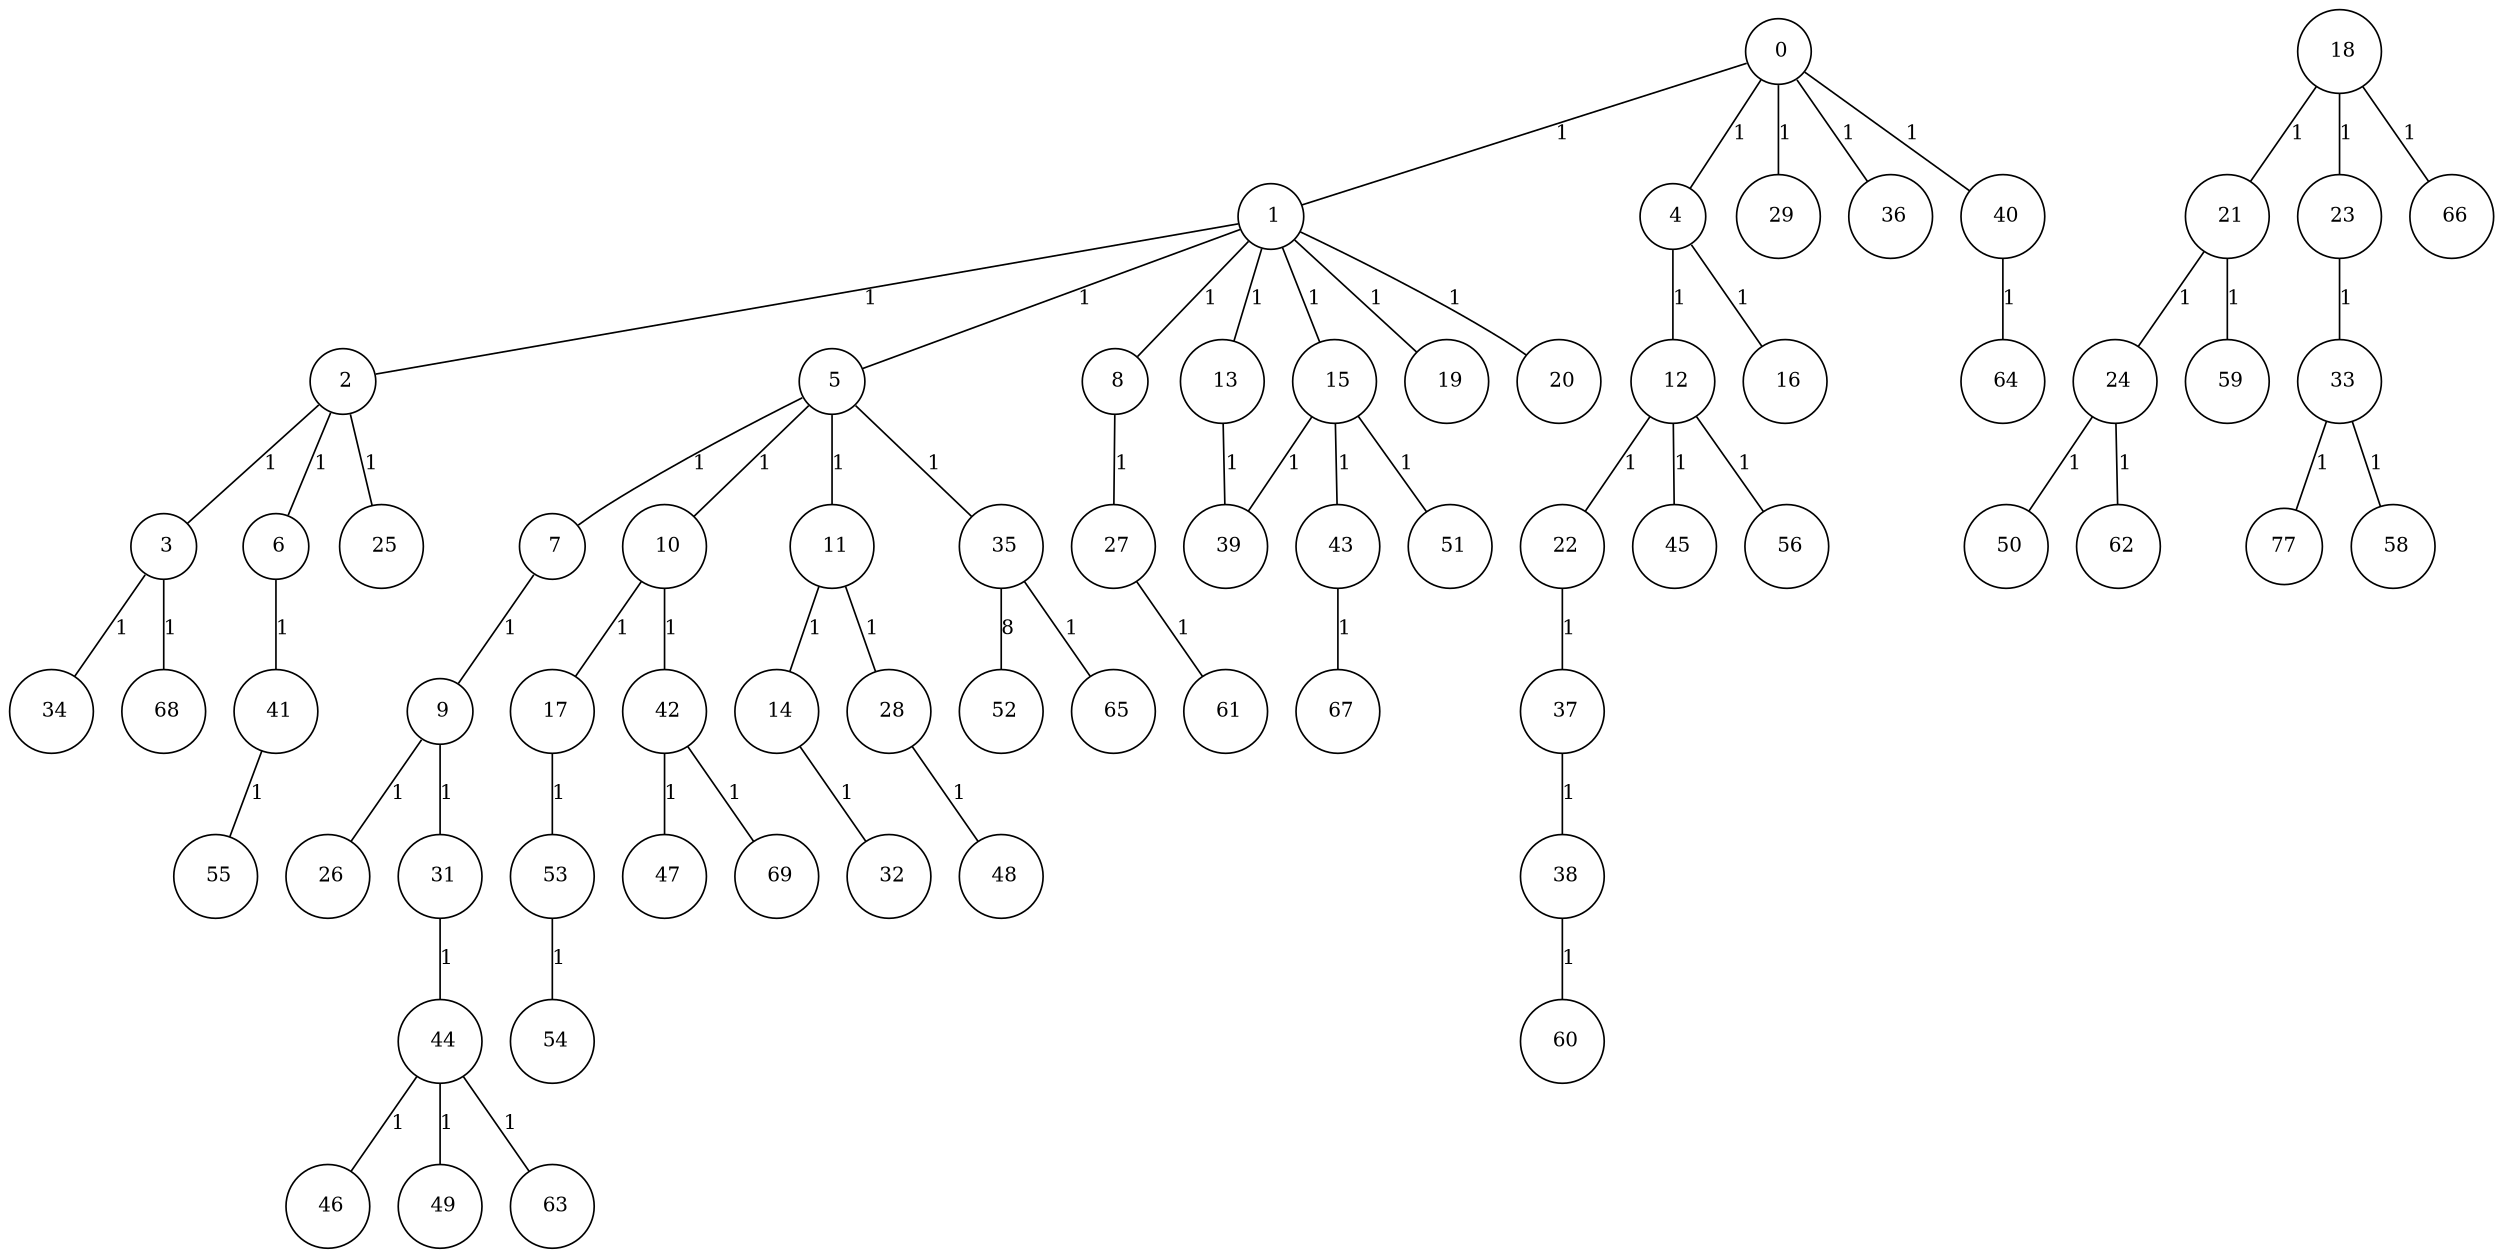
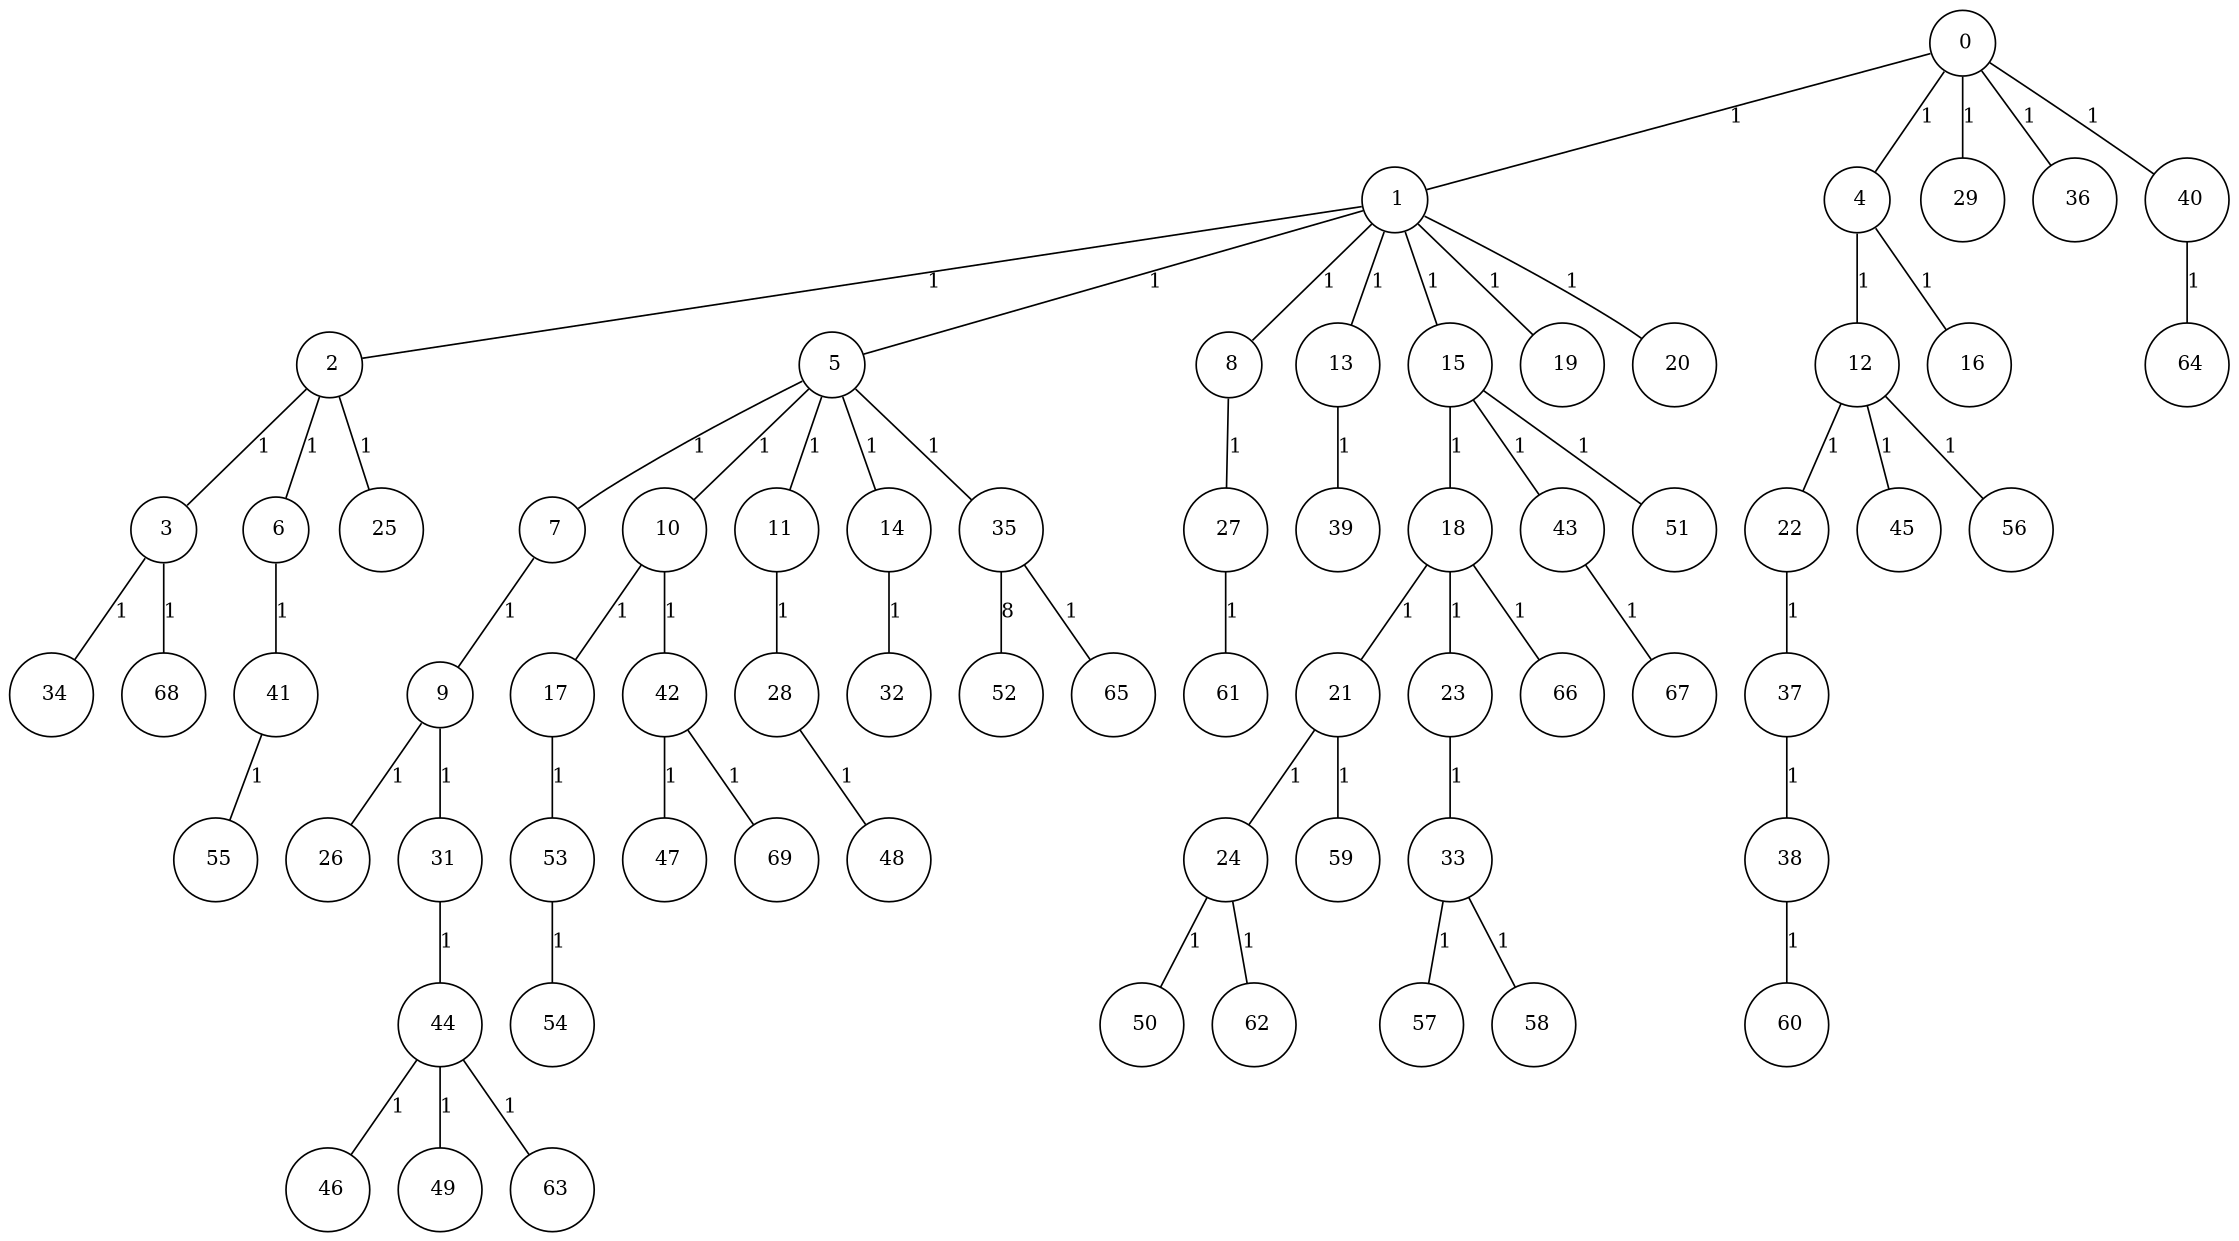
  graph {
    fixedsize="true;"
    node [color=black fontsize=12 hight=.12 shape=circle]
    edge [fontsize=12]
    n1 [label=" 0" width=.12]
    n2 [label=" 1" width=.12]
    n3 [label=" 4" width=.12]
    n4 [label=" 29" width=.12]
    n5 [label=" 36" width=.12]
    n6 [label=" 40" width=.12]
    n7 [label=" 2" width=.12]
    n8 [label=" 5" width=.12]
    n9 [label=" 8" width=.12]
    n10 [label=" 13" width=.12]
    n11 [label=" 15" width=.12]
    n12 [label=" 19" width=.12]
    n13 [label=" 20" width=.12]
    n14 [label=" 12" width=.12]
    n15 [label=" 16" width=.12]
    n16 [label=" 64" width=.12]
    n17 [label=" 3" width=.12]
    n18 [label=" 6" width=.12]
    n19 [label=" 25" width=.12]
    n20 [label=" 7" width=.12]
    n21 [label=" 10" width=.12]
    n22 [label=" 11" width=.12]
    n23 [label=" 14" width=.12]
    n24 [label=" 35" width=.12]
    n25 [label=" 27" width=.12]
    n26 [label=" 39" width=.12]
    n27 [label=" 18" width=.12]
    n28 [label=" 43" width=.12]
    n29 [label=" 51" width=.12]
    n30 [label=" 34" width=.12]
    n31 [label=" 68" width=.12]
    n32 [label=" 41" width=.12]
    n33 [label=" 22" width=.12]
    n34 [label=" 45" width=.12]
    n35 [label=" 56" width=.12]
    n36 [label=" 9" width=.12]
    n37 [label=" 17" width=.12]
    n38 [label=" 42" width=.12]
    n39 [label=" 28" width=.12]
    n40 [label=" 32" width=.12]
    n41 [label=" 52" width=.12]
    n42 [label=" 65" width=.12]
    n43 [label=" 55" width=.12]
    n44 [label=" 26" width=.12]
    n45 [label=" 31" width=.12]
    n46 [label=" 61" width=.12]
    n47 [label=" 44" width=.12]
    n48 [label=" 53" width=.12]
    n49 [label=" 47" width=.12]
    n50 [label=" 69" width=.12]
    n51 [label=" 48" width=.12]
    n52 [label=" 37" width=.12]
    n53 [label=" 21" width=.12]
    n54 [label=" 23" width=.12]
    n55 [label=" 66" width=.12]
    n56 [label=" 67" width=.12]
    n57 [label=" 54" width=.12]
    n58 [label=" 24" width=.12]
    n59 [label=" 59" width=.12]
    n60 [label=" 33" width=.12]
    n61 [label=" 50" width=.12]
    n62 [label=" 62" width=.12]
    n63 [label=" 38" width=.12]
-   n64 [label=77 width=.12]
+   n64 [label=" 57" width=.12]
    n65 [label=" 58" width=.12]
    n66 [label=" 46" width=.12]
    n67 [label=" 49" width=.12]
    n68 [label=" 63" width=.12]
    n69 [label=" 60" width=.12]
    n1 -- n2 [label=1]
    n1 -- n3 [label=1]
    n1 -- n4 [label=1]
    n1 -- n5 [label=1]
    n1 -- n6 [label=1]
    n2 -- n7 [label=1]
    n2 -- n8 [label=1]
    n2 -- n9 [label=1]
    n2 -- n10 [label=1]
    n2 -- n11 [label=1]
    n2 -- n12 [label=1]
    n2 -- n13 [label=1]
    n3 -- n14 [label=1]
    n3 -- n15 [label=1]
    n6 -- n16 [label=1]
    n7 -- n17 [label=1]
    n7 -- n18 [label=1]
    n7 -- n19 [label=1]
    n8 -- n20 [label=1]
    n8 -- n21 [label=1]
    n8 -- n22 [label=1]
-   n22 -- n23 [label=1]
+   n8 -- n23 [label=1]
    n8 -- n24 [label=1]
    n9 -- n25 [label=1]
    n10 -- n26 [label=1]
-   n11 -- n26 [label=1]
+   n11 -- n27 [label=1]
    n11 -- n28 [label=1]
    n11 -- n29 [label=1]
    n14 -- n33 [label=1]
    n14 -- n34 [label=1]
    n14 -- n35 [label=1]
    n17 -- n30 [label=1]
    n17 -- n31 [label=1]
    n18 -- n32 [label=1]
    n20 -- n36 [label=1]
    n21 -- n37 [label=1]
    n21 -- n38 [label=1]
    n22 -- n39 [label=1]
    n23 -- n40 [label=1]
    n24 -- n41 [label=8]
    n24 -- n42 [label=1]
    n25 -- n46 [label=1]
    n27 -- n53 [label=1]
    n27 -- n54 [label=1]
    n27 -- n55 [label=1]
    n28 -- n56 [label=1]
    n32 -- n43 [label=1]
    n33 -- n52 [label=1]
    n36 -- n44 [label=1]
    n36 -- n45 [label=1]
    n37 -- n48 [label=1]
    n38 -- n49 [label=1]
    n38 -- n50 [label=1]
    n39 -- n51 [label=1]
    n45 -- n47 [label=1]
    n47 -- n66 [label=1]
    n47 -- n67 [label=1]
    n47 -- n68 [label=1]
    n48 -- n57 [label=1]
    n52 -- n63 [label=1]
    n53 -- n58 [label=1]
    n53 -- n59 [label=1]
    n54 -- n60 [label=1]
    n58 -- n61 [label=1]
    n58 -- n62 [label=1]
    n60 -- n64 [label=1]
    n60 -- n65 [label=1]
    n63 -- n69 [label=1]
  }
